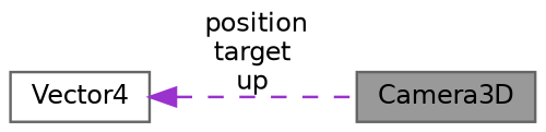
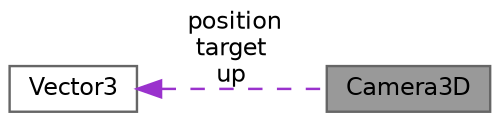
  digraph {
    rankdir=LR
    node [color=gray40 fontname=Helvetica fontsize=10 shape=box style=filled]
    n1 [fillcolor=grey60 fontcolor=black height=0.2 label=Camera3D width=0.4]
-   n2 [fillcolor=white height=0.2 label=Vector4 width=0.4]
+   n2 [fillcolor=white height=0.2 label=Vector3 width=0.4]
    n2 -> n1 [color=darkorchid3 dir=back fontname=Helvetica fontsize=10 label=" position\ntarget\nup" labelfontname=Helvetica labelfontsize=10 style=dashed]
  }
